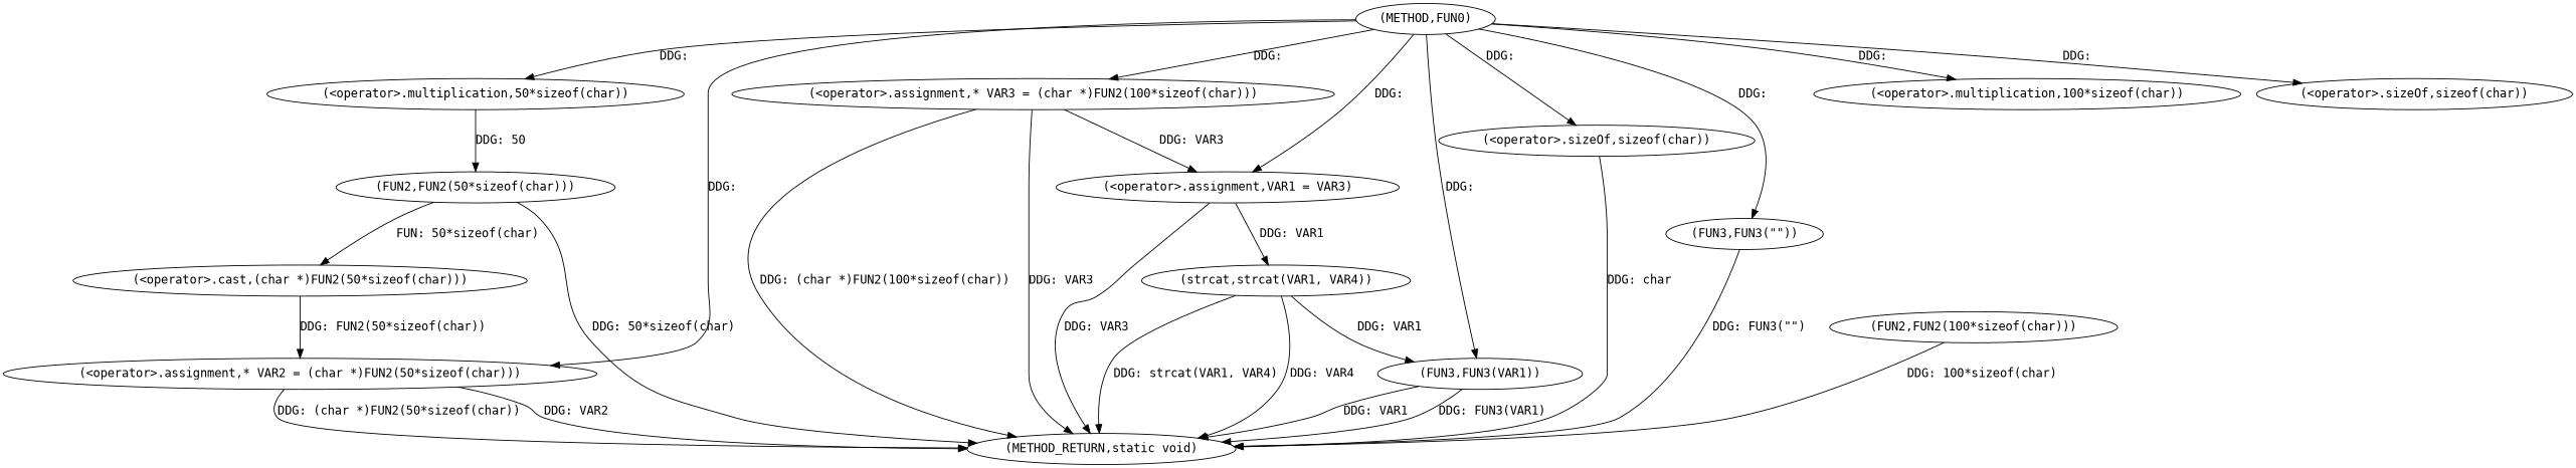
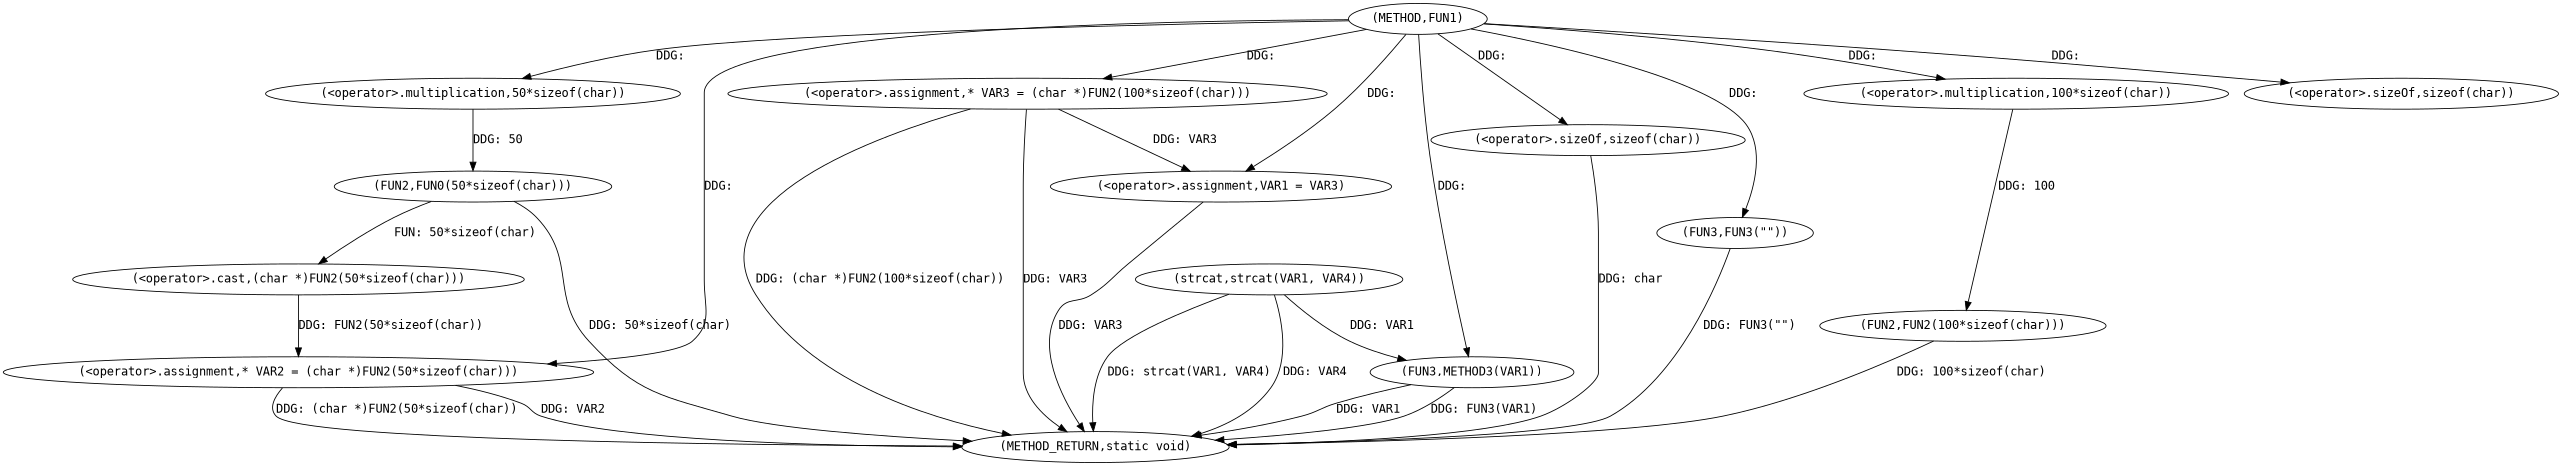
  digraph {
    fontname="DejaVu Sans Mono"
    node [fontname="DejaVu Sans Mono"]
    edge [fontname="DejaVu Sans Mono"]
-   n1 [label="(METHOD,FUN0)"]
+   n1 [label="(METHOD,FUN1)"]
    n2 [label="(<operator>.assignment,* VAR2 = (char *)FUN2(50*sizeof(char)))"]
    n3 [label="(<operator>.multiplication,50*sizeof(char))"]
    n4 [label="(<operator>.sizeOf,sizeof(char))"]
    n5 [label="(<operator>.assignment,* VAR3 = (char *)FUN2(100*sizeof(char)))"]
    n6 [label="(<operator>.multiplication,100*sizeof(char))"]
    n7 [label="(<operator>.sizeOf,sizeof(char))"]
    n8 [label="(FUN3,FUN3(\"\"))"]
    n9 [label="(<operator>.assignment,VAR1 = VAR3)"]
-   n10 [label="(FUN3,FUN3(VAR1))"]
+   n10 [label="(FUN3,METHOD3(VAR1))"]
    n11 [label="(METHOD_RETURN,static void)"]
-   n12 [label="(FUN2,FUN2(50*sizeof(char)))"]
+   n12 [label="(FUN2,FUN0(50*sizeof(char)))"]
    n13 [label="(FUN2,FUN2(100*sizeof(char)))"]
    n14 [label="(strcat,strcat(VAR1, VAR4))"]
    n15 [label="(<operator>.cast,(char *)FUN2(50*sizeof(char)))"]
    n1 -> n2 [label="DDG: "]
    n1 -> n3 [label="DDG: "]
    n1 -> n4 [label="DDG: "]
    n1 -> n5 [label="DDG: "]
    n1 -> n6 [label="DDG: "]
    n1 -> n7 [label="DDG: "]
    n1 -> n8 [label="DDG: "]
    n1 -> n9 [label="DDG: "]
    n1 -> n10 [label="DDG: "]
    n2 -> n11 [label="DDG: VAR2"]
    n2 -> n11 [label="DDG: (char *)FUN2(50*sizeof(char))"]
    n3 -> n12 [label="DDG: 50"]
    n5 -> n9 [label="DDG: VAR3"]
    n5 -> n11 [label="DDG: (char *)FUN2(100*sizeof(char))"]
    n5 -> n11 [label="DDG: VAR3"]
+   n6 -> n13 [label="DDG: 100"]
    n7 -> n11 [label="DDG: char"]
    n8 -> n11 [label="DDG: FUN3(\"\")"]
    n9 -> n11 [label="DDG: VAR3"]
-   n9 -> n14 [label="DDG: VAR1"]
    n10 -> n11 [label="DDG: FUN3(VAR1)"]
    n10 -> n11 [label="DDG: VAR1"]
    n12 -> n11 [label="DDG: 50*sizeof(char)"]
    n12 -> n15 [label="FUN: 50*sizeof(char)"]
    n13 -> n11 [label="DDG: 100*sizeof(char)"]
    n14 -> n10 [label="DDG: VAR1"]
    n14 -> n11 [label="DDG: strcat(VAR1, VAR4)"]
    n14 -> n11 [label="DDG: VAR4"]
    n15 -> n2 [label="DDG: FUN2(50*sizeof(char))"]
  }
